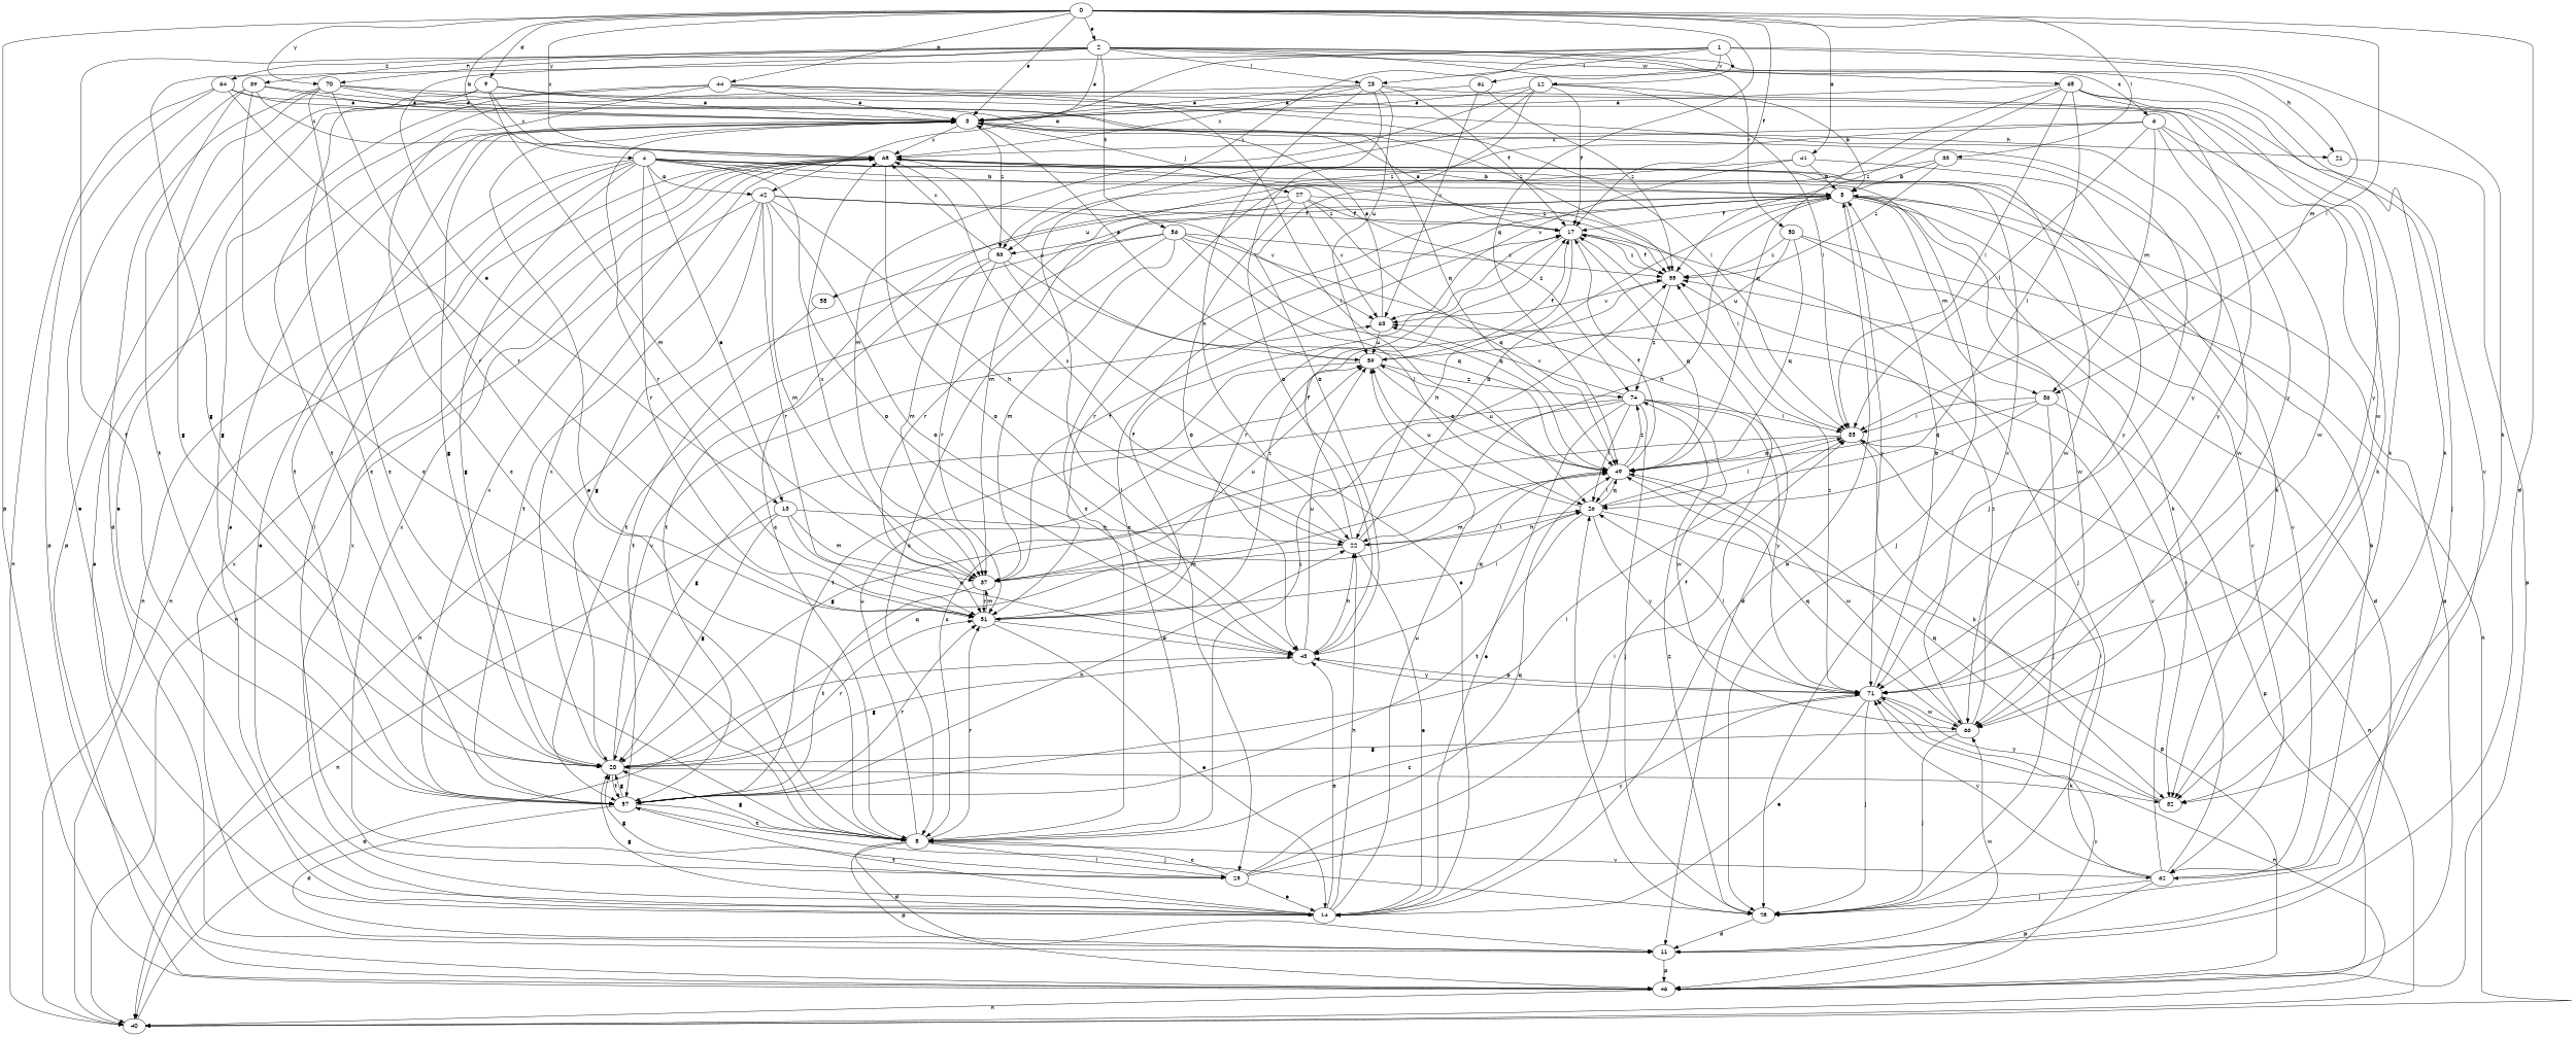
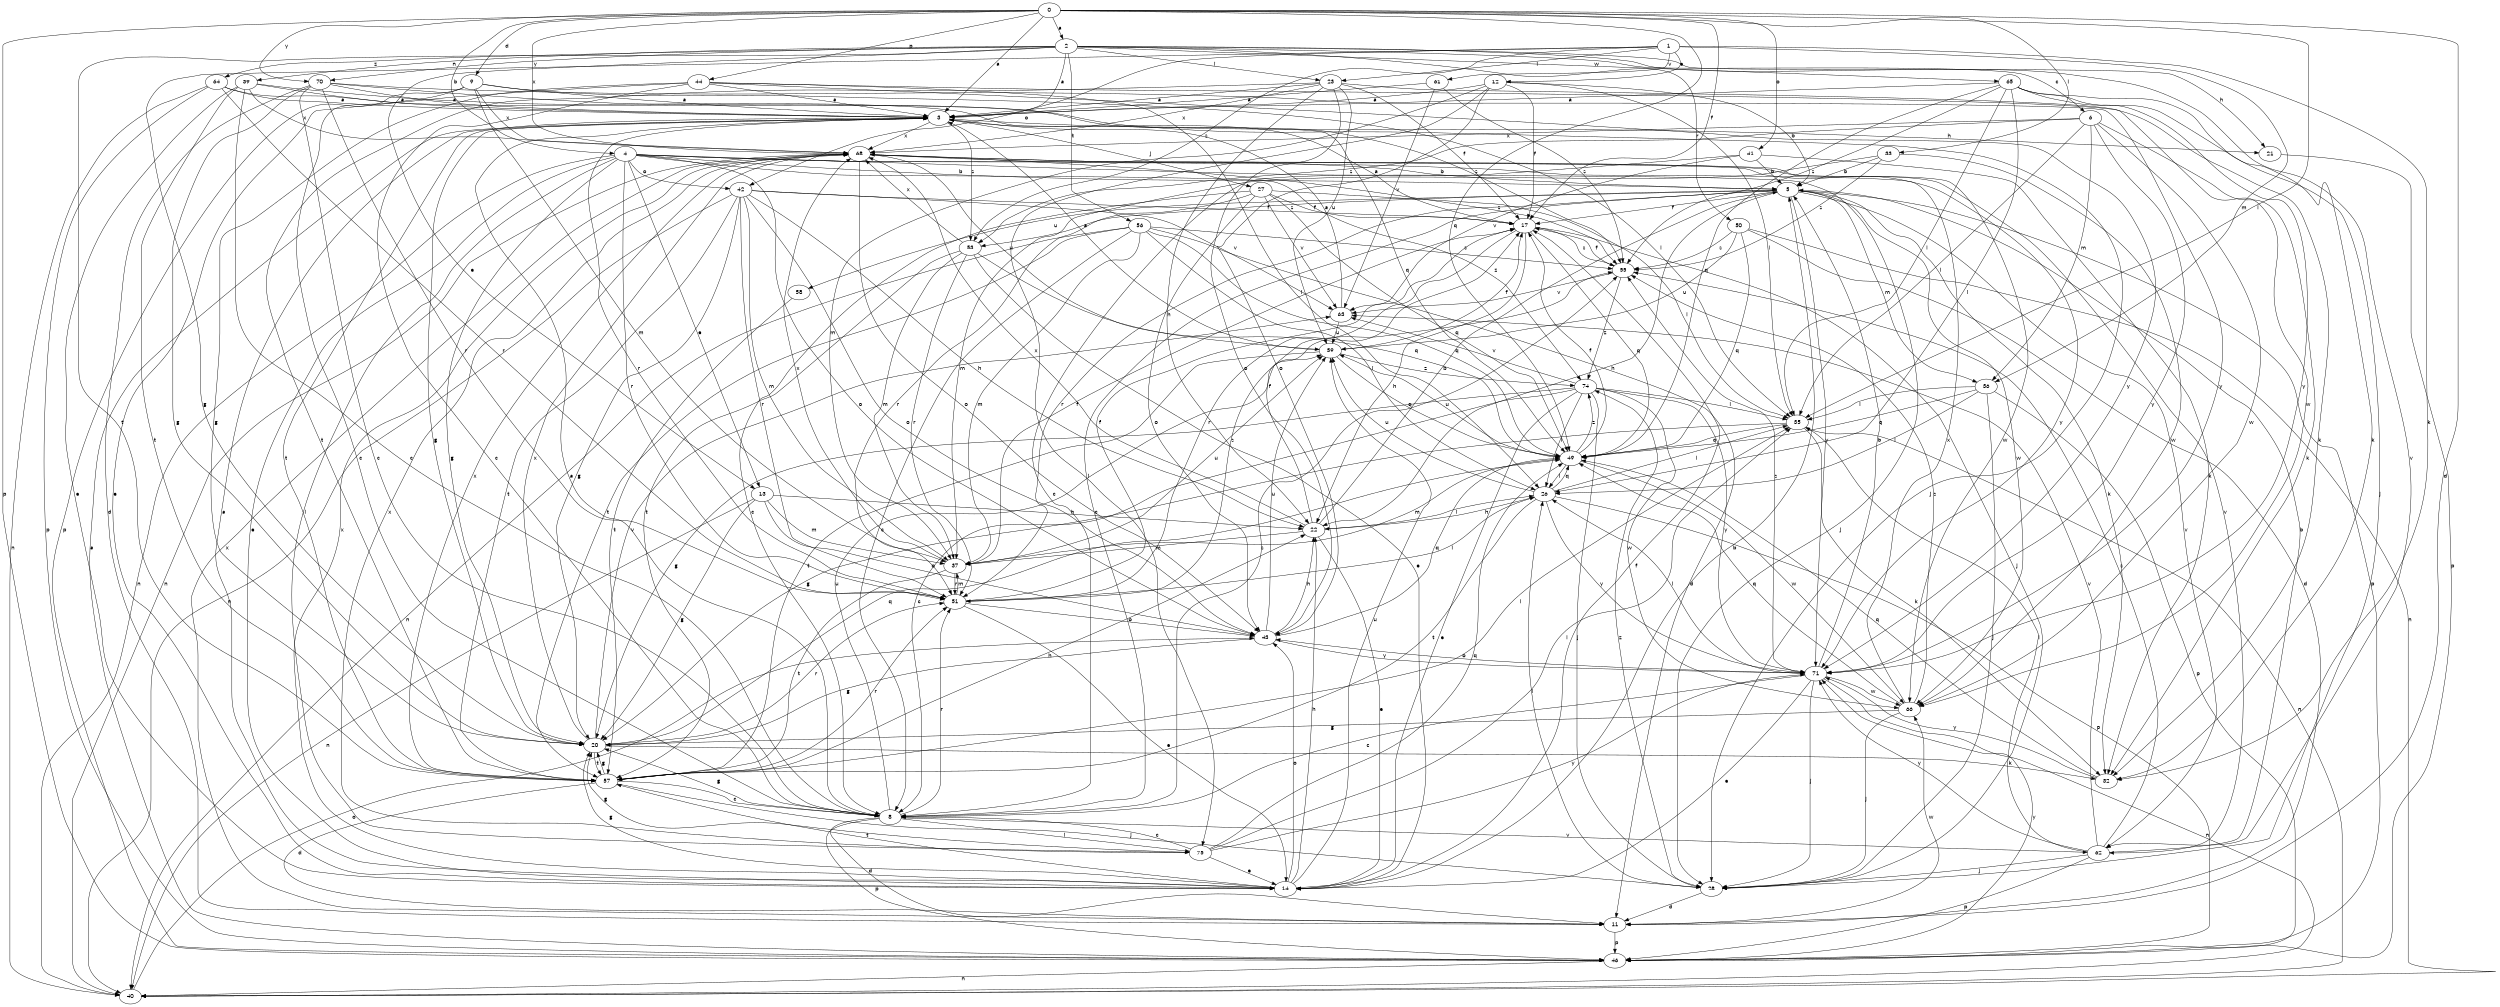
  strict digraph {
    fontname=Lato
    node [fontname=Lato]
    edge [fontname=Lato]
    0
    2
    3
    4
    9
    11
    17
    33
    35
    41
    44
    46
    49
    68
    70
    23
    6
    13
    21
    39
    50
    56
    57
    62
    64
    65
    20
    53
    27
    51
    42
    5
    14
-   25
+   25 [label=75]
    28
    40
    43
    71
    74
    8
    37
    66
    22
    55
    32
    63
    26
    59
    1
    12
    36
    61
    58
    0 -> 2 [label=a]
    0 -> 3 [label=a]
    0 -> 4 [label=b]
    0 -> 9 [label=d]
    0 -> 11 [label=d]
    0 -> 17 [label=f]
    0 -> 33 [label=l]
    0 -> 35 [label=l]
    0 -> 41 [label=o]
    0 -> 44 [label=p]
    0 -> 46 [label=p]
    0 -> 49 [label=q]
    0 -> 68 [label=x]
    0 -> 70 [label=y]
    2 -> 3 [label=a]
    2 -> 70 [label=y]
    2 -> 23 [label=i]
    2 -> 6 [label=c]
    2 -> 13 [label=e]
    2 -> 21 [label=h]
    2 -> 39 [label=n]
    2 -> 50 [label=r]
    2 -> 56 [label=t]
    2 -> 57 [label=t]
    2 -> 62 [label=v]
    2 -> 64 [label=z]
    2 -> 65 [label=w]
    3 -> 68 [label=x]
    3 -> 21 [label=h]
    3 -> 57 [label=t]
    3 -> 20 [label=g]
    3 -> 53 [label=s]
    3 -> 27 [label=j]
    3 -> 51 [label=r]
    4 -> 13 [label=e]
    4 -> 62 [label=v]
    4 -> 20 [label=g]
    4 -> 51 [label=r]
    4 -> 42 [label=o]
    4 -> 5 [label=b]
    4 -> 14 [label=e]
    4 -> 25 [label=i]
    4 -> 28 [label=j]
    4 -> 40 [label=n]
    4 -> 43 [label=o]
    4 -> 71 [label=y]
    4 -> 74 [label=z]
    9 -> 3 [label=a]
    9 -> 35 [label=l]
    9 -> 46 [label=p]
    9 -> 68 [label=x]
    9 -> 8 [label=c]
    9 -> 37 [label=m]
    11 -> 46 [label=p]
    11 -> 68 [label=x]
    11 -> 66 [label=w]
    17 -> 3 [label=a]
    17 -> 49 [label=q]
    17 -> 51 [label=r]
    17 -> 28 [label=j]
    17 -> 22 [label=h]
    17 -> 55 [label=s]
    33 -> 5 [label=b]
    33 -> 37 [label=m]
    33 -> 66 [label=w]
    33 -> 55 [label=s]
    35 -> 49 [label=q]
    35 -> 20 [label=g]
    35 -> 40 [label=n]
    35 -> 32 [label=k]
    41 -> 5 [label=b]
    41 -> 8 [label=c]
    41 -> 32 [label=k]
    41 -> 63 [label=v]
    44 -> 3 [label=a]
    44 -> 20 [label=g]
    44 -> 14 [label=e]
    44 -> 71 [label=y]
    44 -> 8 [label=c]
    44 -> 32 [label=k]
    44 -> 26 [label=i]
    46 -> 3 [label=a]
    46 -> 40 [label=n]
    46 -> 71 [label=y]
    49 -> 17 [label=f]
    49 -> 74 [label=z]
    49 -> 37 [label=m]
    49 -> 66 [label=w]
    49 -> 26 [label=i]
    49 -> 59 [label=u]
    68 -> 5 [label=b]
    68 -> 40 [label=n]
    68 -> 43 [label=o]
    68 -> 66 [label=w]
    68 -> 55 [label=s]
    68 -> 59 [label=u]
    70 -> 3 [label=a]
    70 -> 11 [label=d]
    70 -> 20 [label=g]
    70 -> 51 [label=r]
    70 -> 71 [label=y]
    70 -> 8 [label=c]
    70 -> 55 [label=s]
    23 -> 3 [label=a]
    23 -> 17 [label=f]
    23 -> 68 [label=x]
    23 -> 57 [label=t]
    23 -> 43 [label=o]
    23 -> 66 [label=w]
    23 -> 22 [label=h]
    23 -> 59 [label=u]
    6 -> 35 [label=l]
    6 -> 68 [label=x]
    6 -> 53 [label=s]
    6 -> 71 [label=y]
    6 -> 66 [label=w]
    6 -> 32 [label=k]
    6 -> 36 [label=m]
    13 -> 20 [label=g]
    13 -> 40 [label=n]
    13 -> 43 [label=o]
    13 -> 37 [label=m]
    13 -> 22 [label=h]
    21 -> 46 [label=p]
    39 -> 3 [label=a]
    39 -> 49 [label=q]
    39 -> 68 [label=x]
    39 -> 57 [label=t]
    39 -> 14 [label=e]
    39 -> 8 [label=c]
    50 -> 11 [label=d]
    50 -> 49 [label=q]
    50 -> 40 [label=n]
    50 -> 55 [label=s]
    50 -> 59 [label=u]
    56 -> 11 [label=d]
    56 -> 49 [label=q]
    56 -> 57 [label=t]
    56 -> 40 [label=n]
    56 -> 8 [label=c]
    56 -> 37 [label=m]
    56 -> 55 [label=s]
    56 -> 26 [label=i]
    57 -> 11 [label=d]
    57 -> 35 [label=l]
    57 -> 68 [label=x]
    57 -> 20 [label=g]
    57 -> 51 [label=r]
    57 -> 28 [label=j]
    57 -> 8 [label=c]
    57 -> 22 [label=h]
    62 -> 35 [label=l]
    62 -> 46 [label=p]
    62 -> 5 [label=b]
    62 -> 28 [label=j]
    62 -> 71 [label=y]
    62 -> 55 [label=s]
    62 -> 63 [label=v]
    64 -> 3 [label=a]
    64 -> 46 [label=p]
    64 -> 51 [label=r]
    64 -> 28 [label=j]
    64 -> 40 [label=n]
    65 -> 3 [label=a]
    65 -> 35 [label=l]
    65 -> 49 [label=q]
    65 -> 28 [label=j]
    65 -> 71 [label=y]
    65 -> 55 [label=s]
    65 -> 32 [label=k]
    65 -> 26 [label=i]
    20 -> 49 [label=q]
    20 -> 68 [label=x]
    20 -> 57 [label=t]
    20 -> 51 [label=r]
    20 -> 32 [label=k]
    20 -> 63 [label=v]
    53 -> 49 [label=q]
    53 -> 68 [label=x]
    53 -> 57 [label=t]
    53 -> 51 [label=r]
    53 -> 14 [label=e]
    53 -> 37 [label=m]
    27 -> 17 [label=f]
    27 -> 35 [label=l]
    27 -> 49 [label=q]
    27 -> 51 [label=r]
    27 -> 43 [label=o]
    27 -> 8 [label=c]
    27 -> 63 [label=v]
    51 -> 17 [label=f]
    51 -> 14 [label=e]
    51 -> 43 [label=o]
    51 -> 37 [label=m]
    51 -> 55 [label=s]
    51 -> 26 [label=i]
    42 -> 17 [label=f]
    42 -> 57 [label=t]
    42 -> 20 [label=g]
    42 -> 51 [label=r]
    42 -> 40 [label=n]
    42 -> 43 [label=o]
    42 -> 37 [label=m]
    42 -> 22 [label=h]
    42 -> 63 [label=v]
    5 -> 17 [label=f]
    5 -> 46 [label=p]
    5 -> 62 [label=v]
    5 -> 53 [label=s]
    5 -> 51 [label=r]
    5 -> 71 [label=y]
    5 -> 8 [label=c]
    5 -> 66 [label=w]
    5 -> 22 [label=h]
    5 -> 32 [label=k]
    5 -> 36 [label=m]
    5 -> 58 [label=u]
    14 -> 3 [label=a]
    14 -> 17 [label=f]
    14 -> 68 [label=x]
    14 -> 57 [label=t]
    14 -> 20 [label=g]
    14 -> 5 [label=b]
    14 -> 43 [label=o]
    14 -> 22 [label=h]
    14 -> 59 [label=u]
    25 -> 35 [label=l]
    25 -> 49 [label=q]
    25 -> 68 [label=x]
    25 -> 20 [label=g]
    25 -> 14 [label=e]
    25 -> 71 [label=y]
    25 -> 8 [label=c]
    28 -> 11 [label=d]
    28 -> 74 [label=z]
    28 -> 26 [label=i]
    40 -> 43 [label=o]
    43 -> 49 [label=q]
    43 -> 20 [label=g]
    43 -> 71 [label=y]
    43 -> 22 [label=h]
    43 -> 59 [label=u]
    71 -> 5 [label=b]
    71 -> 14 [label=e]
    71 -> 28 [label=j]
    71 -> 40 [label=n]
    71 -> 43 [label=o]
    71 -> 8 [label=c]
    71 -> 66 [label=w]
    71 -> 55 [label=s]
    71 -> 26 [label=i]
    74 -> 35 [label=l]
    74 -> 20 [label=g]
    74 -> 14 [label=e]
    74 -> 28 [label=j]
    74 -> 71 [label=y]
    74 -> 8 [label=c]
    74 -> 66 [label=w]
    74 -> 63 [label=v]
    74 -> 26 [label=i]
    8 -> 3 [label=a]
    8 -> 11 [label=d]
    8 -> 46 [label=p]
    8 -> 62 [label=v]
    8 -> 20 [label=g]
    8 -> 51 [label=r]
    8 -> 25 [label=i]
    8 -> 55 [label=s]
    8 -> 59 [label=u]
    37 -> 17 [label=f]
    37 -> 68 [label=x]
    37 -> 57 [label=t]
    37 -> 51 [label=r]
    37 -> 59 [label=u]
    66 -> 49 [label=q]
    66 -> 68 [label=x]
    66 -> 20 [label=g]
    66 -> 28 [label=j]
    66 -> 55 [label=s]
    22 -> 17 [label=f]
    22 -> 68 [label=x]
    22 -> 5 [label=b]
    22 -> 14 [label=e]
    22 -> 37 [label=m]
    22 -> 26 [label=i]
    55 -> 17 [label=f]
    55 -> 74 [label=z]
    55 -> 63 [label=v]
    32 -> 49 [label=q]
    32 -> 71 [label=y]
    63 -> 3 [label=a]
    63 -> 59 [label=u]
    26 -> 35 [label=l]
    26 -> 46 [label=p]
    26 -> 49 [label=q]
    26 -> 57 [label=t]
    26 -> 71 [label=y]
    26 -> 22 [label=h]
    26 -> 59 [label=u]
    59 -> 3 [label=a]
    59 -> 17 [label=f]
    59 -> 49 [label=q]
    59 -> 57 [label=t]
    59 -> 74 [label=z]
    1 -> 23 [label=i]
    1 -> 20 [label=g]
    1 -> 53 [label=s]
    1 -> 42 [label=o]
    1 -> 32 [label=k]
    1 -> 12 [label=e]
    1 -> 36 [label=m]
    1 -> 61 [label=v]
    12 -> 3 [label=a]
    12 -> 17 [label=f]
    12 -> 35 [label=l]
    12 -> 5 [label=b]
    12 -> 25 [label=i]
    12 -> 43 [label=o]
    12 -> 37 [label=m]
    36 -> 35 [label=l]
    36 -> 46 [label=p]
    36 -> 49 [label=q]
    36 -> 28 [label=j]
    36 -> 26 [label=i]
    61 -> 3 [label=a]
    61 -> 55 [label=s]
    61 -> 63 [label=v]
    58 -> 57 [label=t]
  }
